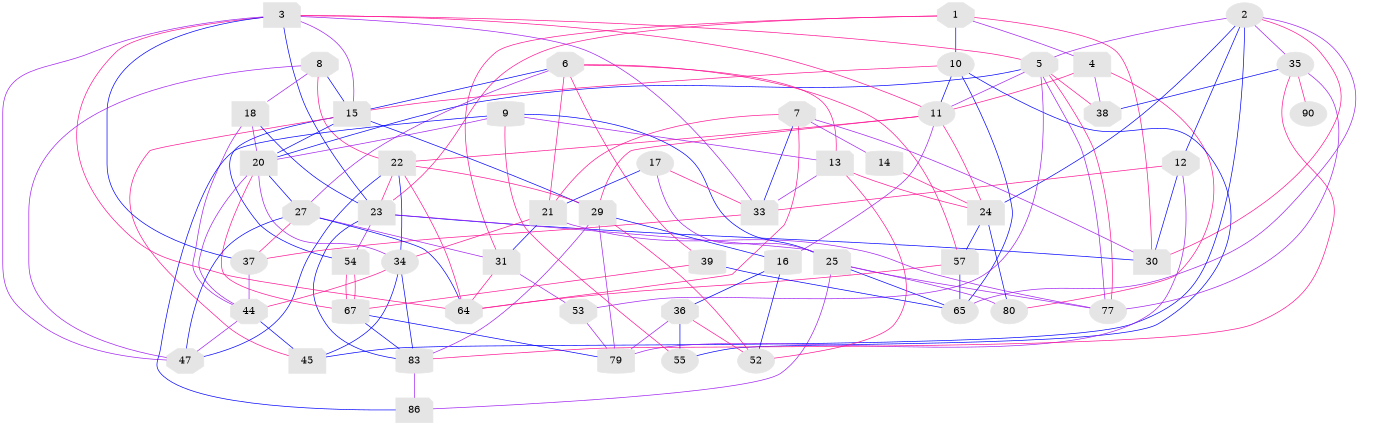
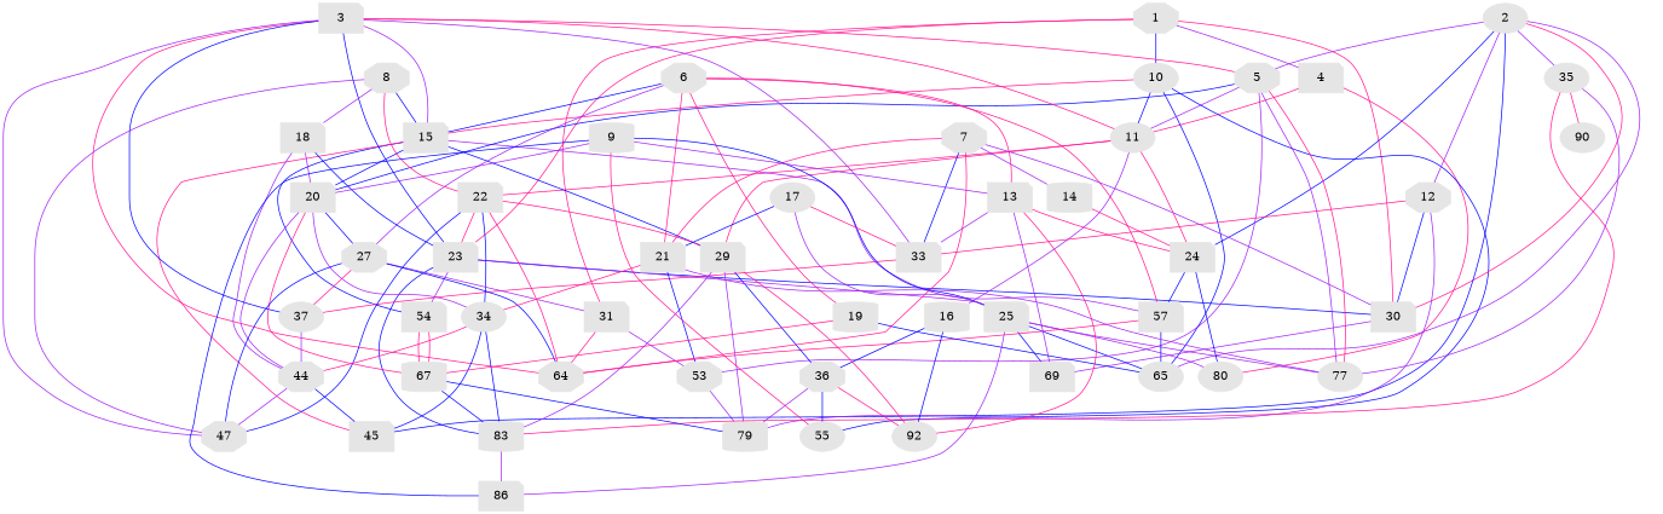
  graph {
    node [color=gray90 shape=note style=filled]
    edge [color=deeppink]
    1 [shape=octagon super="+19"]
    4 [super="+28"]
    10 [shape=ellipse super="+60"]
    23 [super="+46"]
    30 [super="+42"]
    31 [super="+87"]
    11 [shape=ellipse super="+68"]
-   38 [shape=octagon super="+51"]
    80 [shape=ellipse]
    65 [shape=ellipse super="+74"]
    15 [super="+43"]
    55 [shape=ellipse]
    25 [super="+89"]
    54 [super="+78"]
    83 [shape=cylinder super="+84"]
+   69
    64 [shape=octagon super="+76"]
    53 [shape=octagon]
    2 [shape=ellipse super="+61"]
    5 [shape=octagon super="+26"]
    12 [shape=octagon super="+73"]
    24 [super="+81"]
    35 [shape=ellipse super="+63"]
    45
    20 [super="+59"]
    77 [shape=ellipse]
    33 [super="+70"]
    79 [shape=cylinder super="+88"]
    57 [super="+75"]
    90 [shape=ellipse]
    3 [super="+48"]
    37 [shape=ellipse]
    47 [shape=octagon super="+50"]
    22 [super="+32"]
    16 [shape=cylinder]
    29 [super="+58"]
    44 [shape=octagon super="+72"]
    27 [shape=octagon super="+85"]
    34 [shape=ellipse super="+71"]
    67 [shape=cylinder]
    6 [shape=octagon super="+49"]
    13 [super="+41"]
    21 [super="+62"]
-   39 [shape=cylinder super="+56"]
-   52 [shape=ellipse]
+   39 [shape=cylinder super="+56" label=19]
+   52 [shape=ellipse label=92]
    7 [shape=octagon]
    14 [shape=cylinder]
    8 [shape=octagon]
    18 [super="+66"]
    9 [shape=cylinder super="+40"]
    86
    36 [shape=octagon super="+82"]
    17 [shape=ellipse]
    1 -- 4 [color=purple]
    1 -- 10 [color=blue]
    1 -- 23
    1 -- 30
    1 -- 31
    4 -- 11
-   4 -- 38 [color=purple]
    4 -- 80
    10 -- 11 [color=blue]
    10 -- 65 [color=blue]
    10 -- 15
    10 -- 55 [color=blue]
    23 -- 30 [color=blue]
    23 -- 25 [color=purple]
    23 -- 54 [color=purple]
    23 -- 83 [color=blue]
+   30 -- 69 [color=purple]
    31 -- 64
    31 -- 53 [color=purple]
    11 -- 24
    11 -- 22
    11 -- 16 [color=purple]
    11 -- 29
    15 -- 54 [color=blue]
    15 -- 45
    15 -- 20 [color=blue]
+   15 -- 57 [color=purple]
    15 -- 29 [color=blue]
    25 -- 80 [color=purple]
    25 -- 65 [color=blue]
+   25 -- 69 [color=blue]
    25 -- 77 [color=purple]
    25 -- 86 [color=purple]
    54 -- 67
    54 -- 67
    83 -- 86 [color=purple]
    53 -- 79 [color=purple]
    2 -- 30
    2 -- 65 [color=purple]
    2 -- 5 [color=purple]
-   2 -- 12 [color=blue]
+   2 -- 12 [color=purple]
    2 -- 24 [color=blue]
    2 -- 35 [color=purple]
    2 -- 45 [color=blue]
    5 -- 11 [color=purple]
-   5 -- 38
    5 -- 53 [color=purple]
    5 -- 20 [color=blue]
    5 -- 77 [color=purple]
    5 -- 77
    12 -- 30 [color=blue]
    12 -- 33
    12 -- 79 [color=purple]
    24 -- 80 [color=blue]
    24 -- 57 [color=blue]
-   35 -- 38 [color=blue]
    35 -- 83
    35 -- 77 [color=purple]
    35 -- 90 [weight=2]
    20 -- 44 [color=purple]
    20 -- 27 [color=blue weight=2]
    20 -- 34 [color=purple]
    20 -- 67
    33 -- 37
    57 -- 65 [color=blue]
    57 -- 64
    3 -- 23 [color=blue]
    3 -- 11
    3 -- 15 [color=purple]
    3 -- 64 [weight=2]
    3 -- 5
    3 -- 33 [color=purple]
    3 -- 37 [color=blue]
    3 -- 47 [color=purple]
    37 -- 44 [color=purple]
    22 -- 23
    22 -- 64
    22 -- 47 [color=blue]
    22 -- 29
    22 -- 34 [color=blue]
    16 -- 52 [color=blue]
    16 -- 36 [color=blue]
    29 -- 83 [color=purple]
    29 -- 79 [color=purple]
    29 -- 52
-   29 -- 16 [color=blue]
+   29 -- 36 [color=blue]
    44 -- 45 [color=blue]
    44 -- 47 [color=purple]
    27 -- 31 [color=purple]
    27 -- 64 [color=blue]
    27 -- 37
    27 -- 47 [color=blue]
    34 -- 83 [color=blue]
    34 -- 45 [color=blue]
    34 -- 44
    67 -- 83 [color=blue]
    67 -- 79 [color=blue]
    6 -- 15 [color=blue]
    6 -- 57
    6 -- 27 [color=purple]
    6 -- 13
    6 -- 21
    6 -- 39
+   13 -- 69 [color=purple]
    13 -- 24
    13 -- 33 [color=purple weight=2]
    13 -- 52
-   21 -- 31 [color=blue]
+   21 -- 53 [color=blue]
    21 -- 77 [color=purple]
    21 -- 34
    39 -- 65 [color=blue]
    39 -- 67
    7 -- 30 [color=purple]
    7 -- 64
    7 -- 33 [color=blue]
    7 -- 21
    7 -- 14 [color=purple]
    14 -- 24
    8 -- 15 [color=blue]
    8 -- 47 [color=purple]
    8 -- 22
    8 -- 18 [color=purple]
    18 -- 23 [color=blue]
    18 -- 20 [color=purple]
    18 -- 44 [color=purple]
    9 -- 55
    9 -- 25 [color=blue]
    9 -- 20 [color=purple]
    9 -- 13 [color=purple]
    9 -- 86 [color=blue]
    36 -- 55 [color=blue]
    36 -- 79 [color=purple]
    36 -- 52
    17 -- 25 [color=purple]
    17 -- 33
    17 -- 21 [color=blue]
  }
